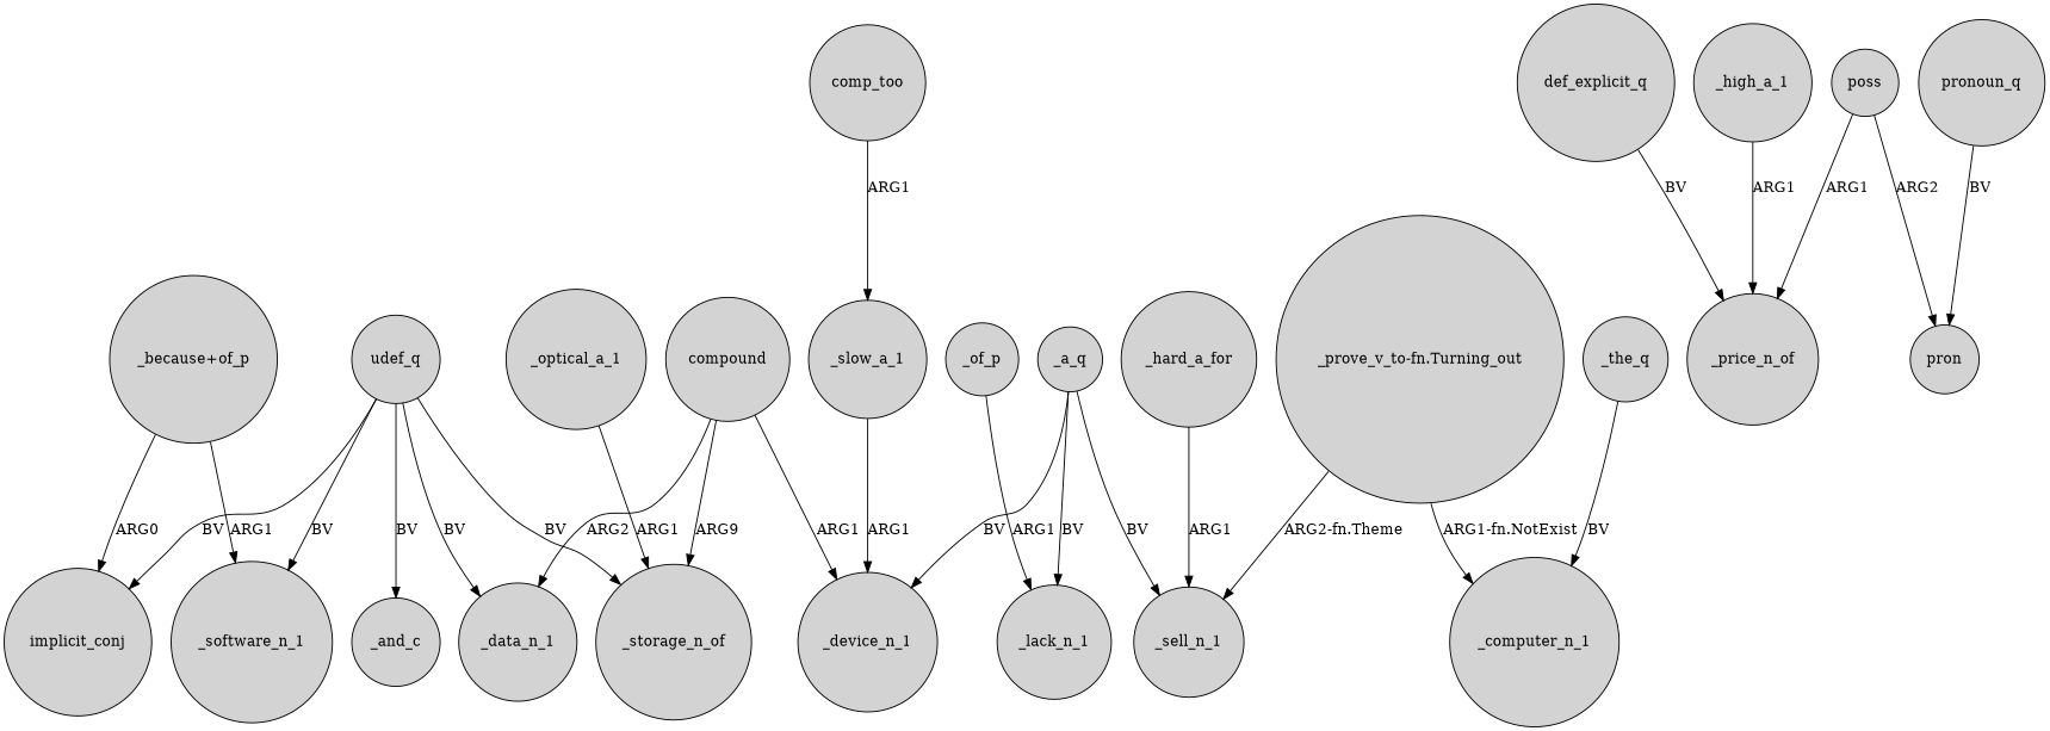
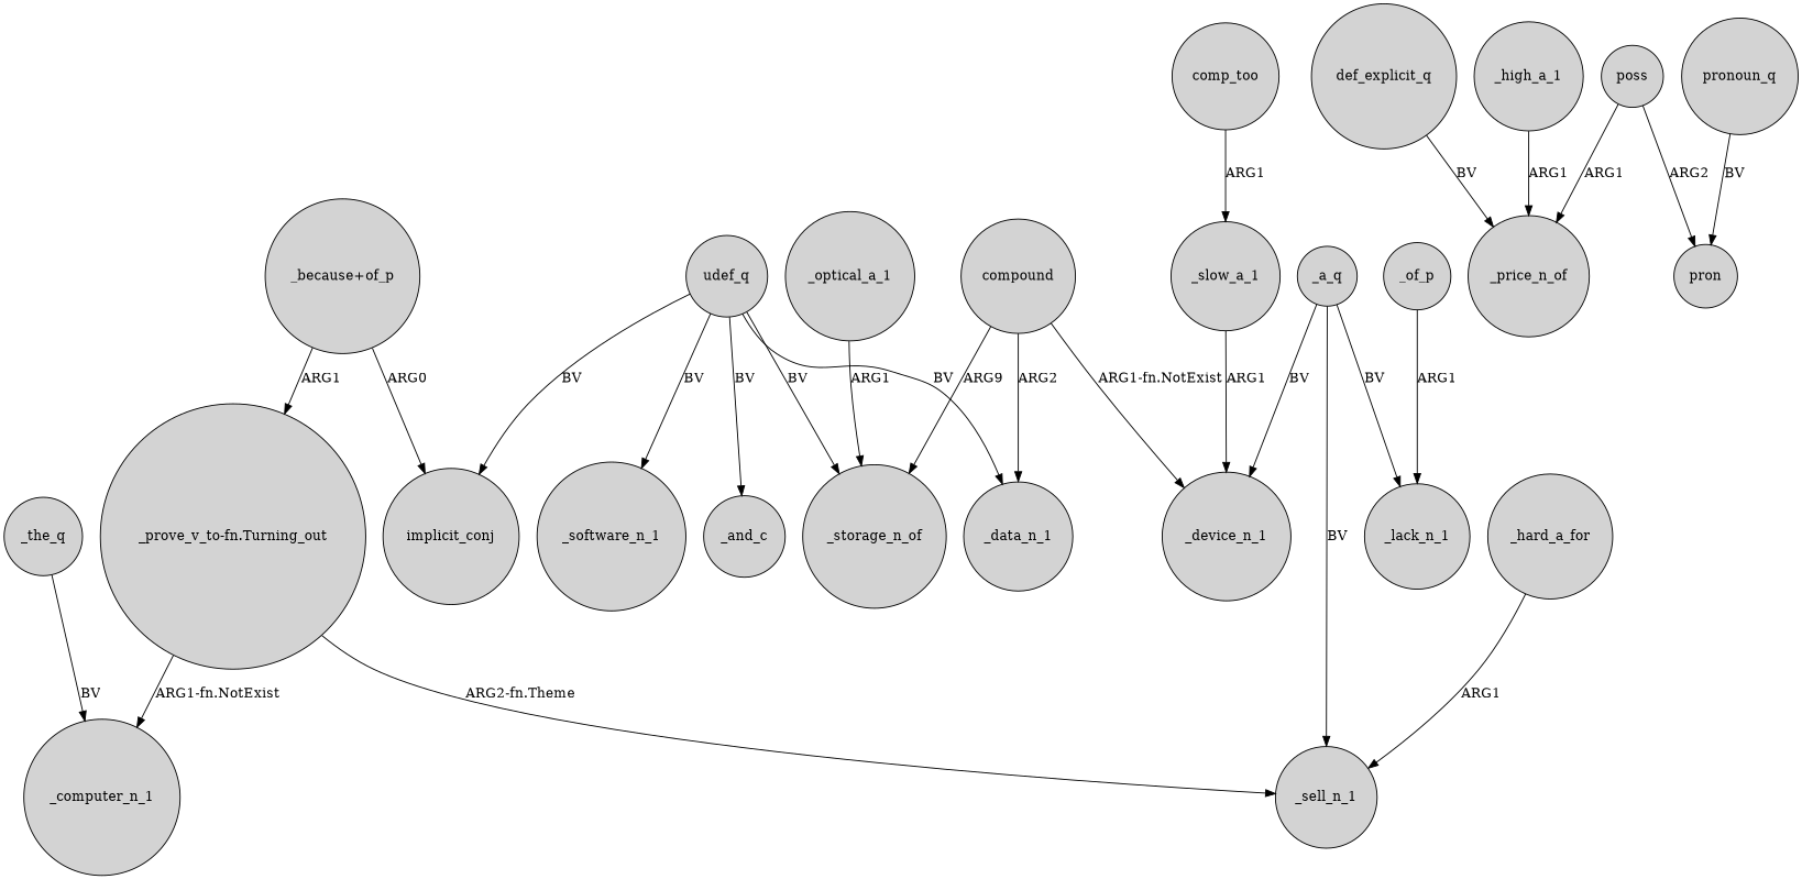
  digraph {
    node [shape=circle style=filled]
    udef_q
    _software_n_1
    _storage_n_of
    implicit_conj
    _data_n_1
    _and_c
    _of_p
    _lack_n_1
    _a_q
    _device_n_1
    _sell_n_1
    poss
    _price_n_of
    pron
    "_because+of_p"
    "_prove_v_to-fn.Turning_out"
    _computer_n_1
    _optical_a_1
    def_explicit_q
    pronoun_q
    _slow_a_1
    _hard_a_for
    _high_a_1
    comp_too
    compound
    _the_q
    udef_q -> _software_n_1 [label=BV]
    udef_q -> _storage_n_of [label=BV]
    udef_q -> implicit_conj [label=BV]
    udef_q -> _data_n_1 [label=BV]
    udef_q -> _and_c [label=BV]
    _of_p -> _lack_n_1 [label=ARG1]
    _a_q -> _lack_n_1 [label=BV]
    _a_q -> _device_n_1 [label=BV]
    _a_q -> _sell_n_1 [label=BV]
    poss -> _price_n_of [label=ARG1]
    poss -> pron [label=ARG2]
    "_because+of_p" -> implicit_conj [label=ARG0]
-   "_because+of_p" -> _software_n_1 [label=ARG1]
+   "_because+of_p" -> "_prove_v_to-fn.Turning_out" [label=ARG1]
    "_prove_v_to-fn.Turning_out" -> _sell_n_1 [label="ARG2-fn.Theme"]
    "_prove_v_to-fn.Turning_out" -> _computer_n_1 [label="ARG1-fn.NotExist"]
    _optical_a_1 -> _storage_n_of [label=ARG1]
    def_explicit_q -> _price_n_of [label=BV]
    pronoun_q -> pron [label=BV]
    _slow_a_1 -> _device_n_1 [label=ARG1]
    _hard_a_for -> _sell_n_1 [label=ARG1]
    _high_a_1 -> _price_n_of [label=ARG1]
    comp_too -> _slow_a_1 [label=ARG1]
    compound -> _storage_n_of [label=ARG9]
    compound -> _data_n_1 [label=ARG2]
-   compound -> _device_n_1 [label=ARG1]
+   compound -> _device_n_1 [label="ARG1-fn.NotExist"]
    _the_q -> _computer_n_1 [label=BV]
  }
